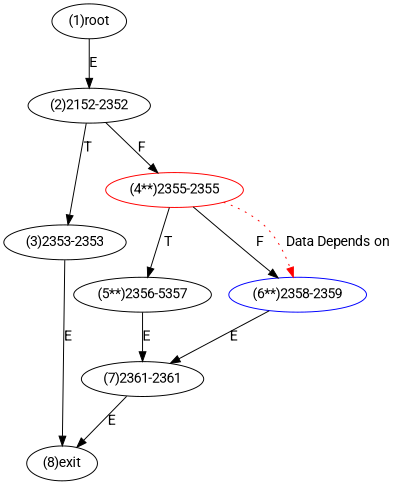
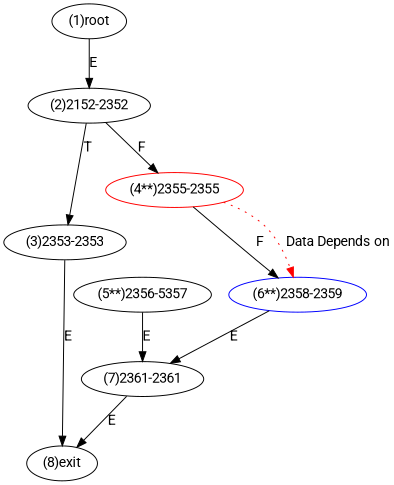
  digraph {
    fontname=Roboto
    node [fontname=Roboto]
    edge [fontname=Roboto]
    n1 [label="(1)root"]
    n2 [label="(2)2152-2352"]
    n3 [label="(3)2353-2353"]
    n4 [color=red label="(4**)2355-2355"]
    n5 [label="(8)exit"]
    n6 [label="(5**)2356-5357"]
    n7 [color=blue label="(6**)2358-2359"]
    n8 [label="(7)2361-2361"]
    n1 -> n2 [label=E]
    n2 -> n3 [label=T]
    n2 -> n4 [label=F]
    n3 -> n5 [label=E]
-   n4 -> n6 [label=T]
    n4 -> n7 [label=F]
    n4 -> n7 [color=red label="Data Depends on" style=dotted]
    n6 -> n8 [label=E]
    n7 -> n8 [label=E]
    n8 -> n5 [label=E]
  }
